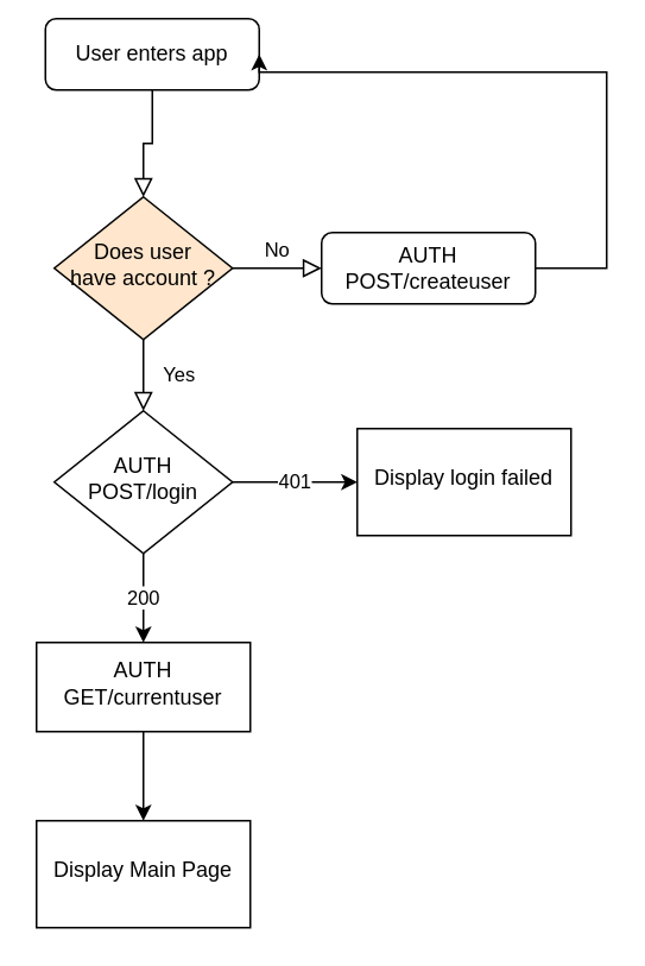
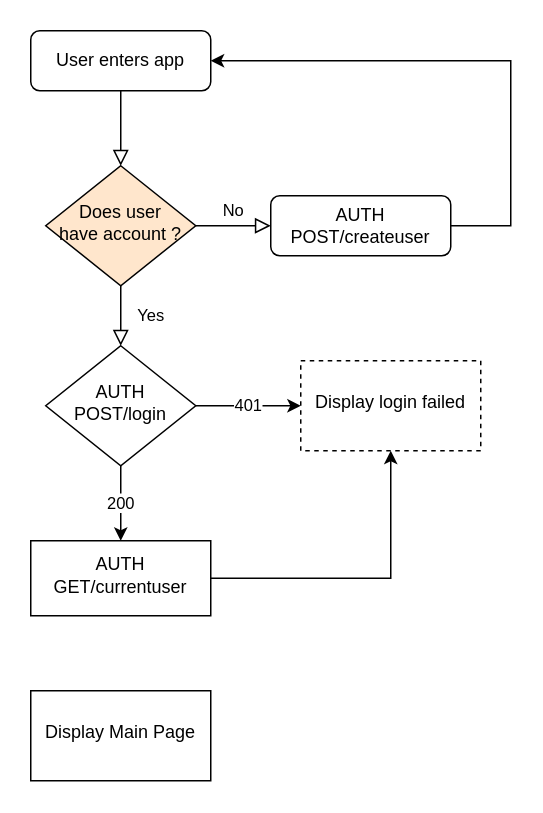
  <mxCell id="0" />
  <mxCell id="1" parent="0" />
  <mxCell id="2" value="" style="rounded=0;html=1;jettySize=auto;orthogonalLoop=1;fontSize=11;endArrow=block;endFill=0;endSize=8;strokeWidth=1;shadow=0;labelBackgroundColor=none;edgeStyle=orthogonalEdgeStyle;" parent="1" source="3" target="6" edge="1"><mxGeometry relative="1" as="geometry" /></mxCell>
- <mxCell id="3" value="User enters app" style="rounded=1;whiteSpace=wrap;html=1;fontSize=12;glass=0;strokeWidth=1;shadow=0;" parent="1" vertex="1"><mxGeometry x="25" y="10" width="120" height="40" as="geometry" /></mxCell>
+ <mxCell id="3" value="User enters app" style="rounded=1;whiteSpace=wrap;html=1;fontSize=12;glass=0;strokeWidth=1;shadow=0;" parent="1" vertex="1"><mxGeometry x="20" y="20" width="120" height="40" as="geometry" /></mxCell>
  <mxCell id="4" value="Yes" style="rounded=0;html=1;jettySize=auto;orthogonalLoop=1;fontSize=11;endArrow=block;endFill=0;endSize=8;strokeWidth=1;shadow=0;labelBackgroundColor=none;edgeStyle=orthogonalEdgeStyle;" parent="1" source="6" target="11" edge="1"><mxGeometry y="20" relative="1" as="geometry"><mxPoint as="offset" /></mxGeometry></mxCell>
  <mxCell id="5" value="No" style="edgeStyle=orthogonalEdgeStyle;rounded=0;html=1;jettySize=auto;orthogonalLoop=1;fontSize=11;endArrow=block;endFill=0;endSize=8;strokeWidth=1;shadow=0;labelBackgroundColor=none;" parent="1" source="6" target="8" edge="1"><mxGeometry y="10" relative="1" as="geometry"><mxPoint as="offset" /></mxGeometry></mxCell>
  <mxCell id="6" value="&lt;div&gt;Does user&lt;/div&gt;&lt;div&gt;have account ?&lt;br&gt;&lt;/div&gt;" style="rhombus;whiteSpace=wrap;html=1;shadow=0;fontFamily=Helvetica;fontSize=12;align=center;strokeWidth=1;spacing=6;spacingTop=-4;fillColor=#ffe6cc;" parent="1" vertex="1"><mxGeometry x="30" y="110" width="100" height="80" as="geometry" /></mxCell>
  <mxCell id="7" style="edgeStyle=orthogonalEdgeStyle;rounded=0;orthogonalLoop=1;jettySize=auto;html=1;entryX=1;entryY=0.5;entryDx=0;entryDy=0;" parent="1" source="8" target="3" edge="1"><mxGeometry relative="1" as="geometry"><Array as="points"><mxPoint x="340" y="150" /><mxPoint x="340" y="40" /></Array></mxGeometry></mxCell>
  <mxCell id="8" value="&lt;div&gt;AUTH&lt;/div&gt;&lt;div&gt;POST/createuser&lt;br&gt;&lt;/div&gt;" style="rounded=1;whiteSpace=wrap;html=1;fontSize=12;glass=0;strokeWidth=1;shadow=0;" parent="1" vertex="1"><mxGeometry x="180" y="130" width="120" height="40" as="geometry" /></mxCell>
  <mxCell id="9" value="&lt;div&gt;200&lt;/div&gt;" style="edgeStyle=orthogonalEdgeStyle;rounded=0;orthogonalLoop=1;jettySize=auto;html=1;" parent="1" source="11" target="13" edge="1"><mxGeometry relative="1" as="geometry" /></mxCell>
  <mxCell id="10" value="401" style="edgeStyle=orthogonalEdgeStyle;rounded=0;orthogonalLoop=1;jettySize=auto;html=1;" parent="1" source="11" target="14" edge="1"><mxGeometry relative="1" as="geometry" /></mxCell>
  <mxCell id="11" value="&lt;div&gt;AUTH&lt;/div&gt;&lt;div&gt;POST/login&lt;br&gt;&lt;/div&gt;" style="rhombus;whiteSpace=wrap;html=1;shadow=0;fontFamily=Helvetica;fontSize=12;align=center;strokeWidth=1;spacing=6;spacingTop=-4;" parent="1" vertex="1"><mxGeometry x="30" y="230" width="100" height="80" as="geometry" /></mxCell>
- <mxCell id="12" value="" style="edgeStyle=orthogonalEdgeStyle;rounded=0;orthogonalLoop=1;jettySize=auto;html=1;" parent="1" source="13" target="15" edge="1"><mxGeometry relative="1" as="geometry" /></mxCell>
+ <mxCell id="12" value="" style="edgeStyle=orthogonalEdgeStyle;rounded=0;orthogonalLoop=1;jettySize=auto;html=1;" parent="1" source="13" target="14" edge="1"><mxGeometry relative="1" as="geometry" /></mxCell>
  <mxCell id="13" value="&lt;div&gt;AUTH&lt;/div&gt;&lt;div&gt;GET/currentuser&lt;br&gt;&lt;/div&gt;" style="whiteSpace=wrap;html=1;shadow=0;strokeWidth=1;spacing=6;spacingTop=-4;" parent="1" vertex="1"><mxGeometry x="20" y="360" width="120" height="50" as="geometry" /></mxCell>
- <mxCell id="14" value="&lt;div&gt;Display login failed&lt;/div&gt;" style="whiteSpace=wrap;html=1;shadow=0;strokeWidth=1;spacing=6;spacingTop=-4;" parent="1" vertex="1"><mxGeometry x="200" y="240" width="120" height="60" as="geometry" /></mxCell>
+ <mxCell id="14" value="&lt;div&gt;Display login failed&lt;/div&gt;" style="whiteSpace=wrap;html=1;shadow=0;strokeWidth=1;spacing=6;spacingTop=-4;dashed=1;" parent="1" vertex="1"><mxGeometry x="200" y="240" width="120" height="60" as="geometry" /></mxCell>
  <mxCell id="15" value="Display Main Page" style="whiteSpace=wrap;html=1;shadow=0;strokeWidth=1;spacing=6;spacingTop=-4;" parent="1" vertex="1"><mxGeometry x="20" y="460" width="120" height="60" as="geometry" /></mxCell>
